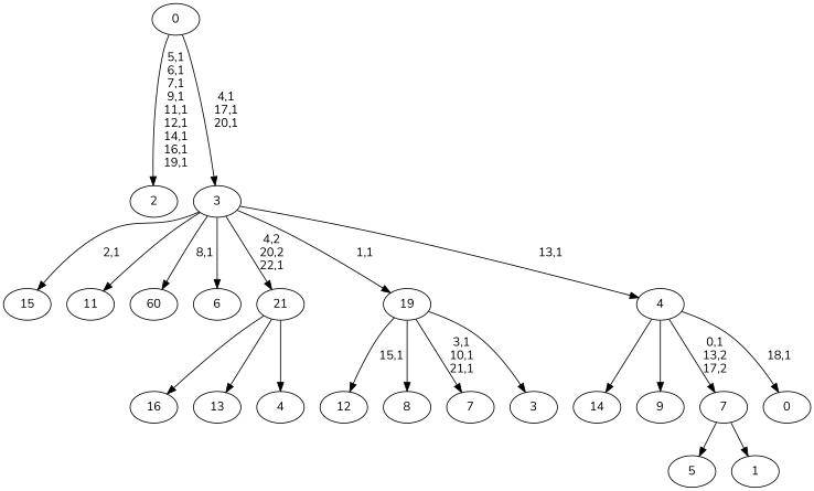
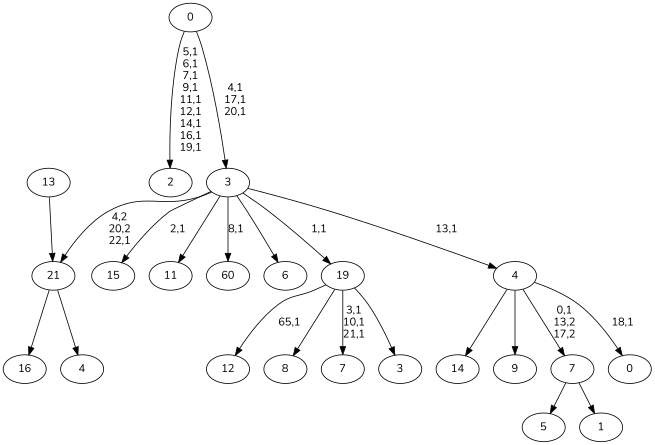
  digraph {
    fontname=Nunito
    node [fontname=Nunito]
    edge [fontname=Nunito]
    n1 [label=16]
    n2 [label=15]
    n3 [label=14]
    n4 [label=13]
    n5 [label=12]
    n6 [label=11]
    n7 [label=60]
    n8 [label=9]
    n9 [label=8]
    n10 [label=7]
    n11 [label=6]
    n12 [label=5]
    n13 [label=4]
    21
    n15 [label=3]
    19
    n17 [label=2]
    n18 [label=1]
    7
    n20 [label=0]
    4
    3
    0
    21 -> n1
-   21 -> n4
+   n4 -> 21
    21 -> n13
-   19 -> n5 [label="15,1"]
+   19 -> n5 [label="65,1"]
    19 -> n9
    19 -> n10 [label="3,1\n10,1\n21,1"]
    19 -> n15
    7 -> n12
    7 -> n18
    4 -> n3
    4 -> n8
    4 -> 7 [label="0,1\n13,2\n17,2"]
    4 -> n20 [label="18,1"]
    3 -> n2 [label="2,1"]
    3 -> n6
    3 -> n7 [label="8,1"]
    3 -> n11
    3 -> 21 [label="4,2\n20,2\n22,1"]
    3 -> 19 [label="1,1"]
    3 -> 4 [label="13,1"]
    0 -> n17 [label="5,1\n6,1\n7,1\n9,1\n11,1\n12,1\n14,1\n16,1\n19,1"]
    0 -> 3 [label="4,1\n17,1\n20,1"]
  }
